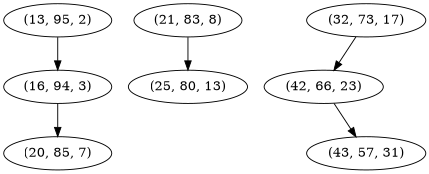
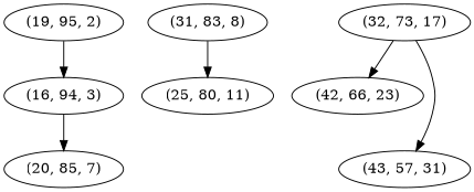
  digraph {
-   "(13, 95, 2)"
+   "(13, 95, 2)" [label="(19, 95, 2)"]
    "(16, 94, 3)"
    "(20, 85, 7)"
-   "(21, 83, 8)"
-   "(25, 80, 11)" [label="(25, 80, 13)"]
+   "(21, 83, 8)" [label="(31, 83, 8)"]
+   "(25, 80, 11)"
    "(32, 73, 17)"
    "(42, 66, 23)"
    n8 [label="(43, 57, 31)"]
    "(13, 95, 2)" -> "(16, 94, 3)"
    "(16, 94, 3)" -> "(20, 85, 7)"
    "(21, 83, 8)" -> "(25, 80, 11)"
    "(32, 73, 17)" -> "(42, 66, 23)"
-   "(42, 66, 23)" -> n8
+   "(32, 73, 17)" -> n8
  }
